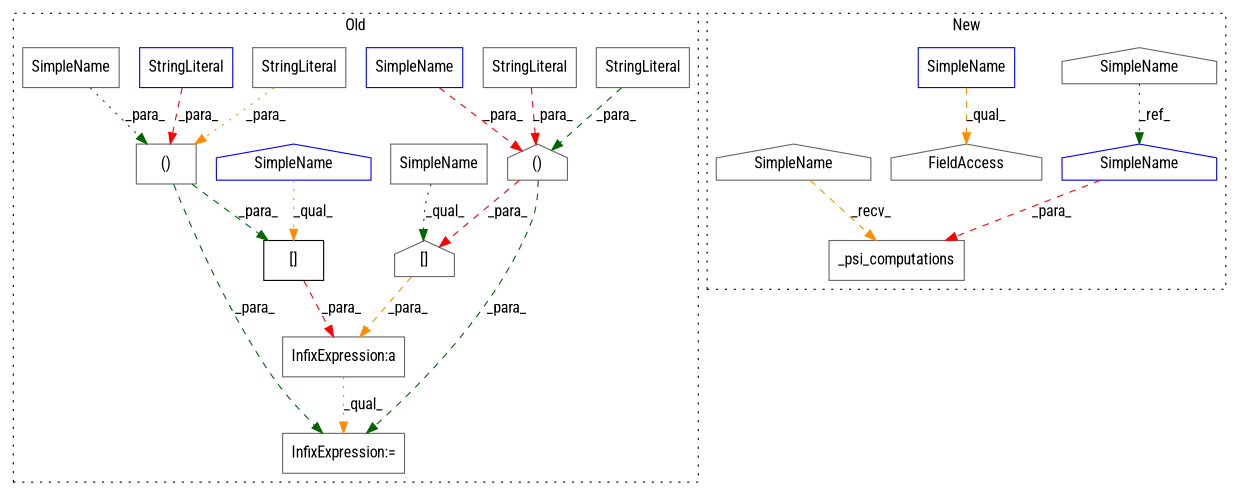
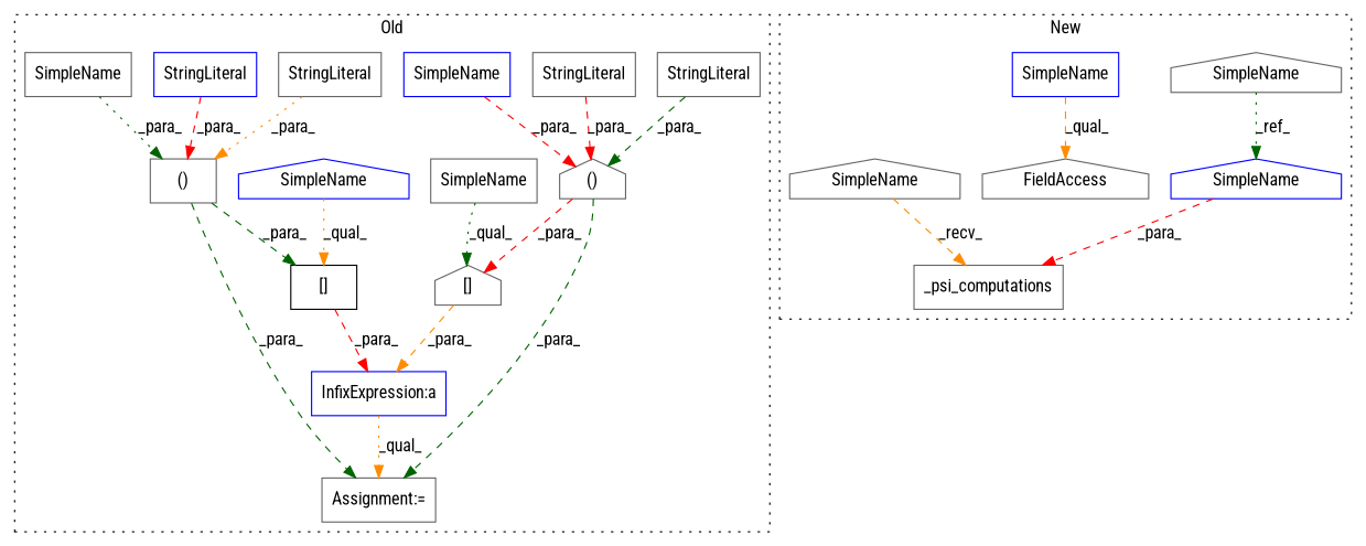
  digraph {
    fontname="Roboto Condensed"
    node [a=42 color=gray40 fontname="Roboto Condensed" l=1 s=4439 shape=box]
    edge [color=darkgreen fontname="Roboto Condensed" style=dashed]
    n1 [a=2 l="7,2" label="[]" s="4432,4501" shape=house]
    n2 [a=106 l=62 label="()" shape=house]
    n3 [a=2 color=black l="7,2" label="[]" s="4358,4427"]
-   n4 [a=27 l=3 label="InfixExpression:a" s=4429]
+   n4 [a=27 color=blue l=3 label="InfixExpression:a" s=4429]
    n5 [a=106 l=62 label="()" s=4365]
-   n6 [a=7 label="InfixExpression:=" s=4356]
+   n6 [a=7 label="Assignment:=" s=4356]
    n7 [a=45 l=16 label=StringLiteral s=4411]
    n8 [a=45 l=16 label=StringLiteral]
    n9 [a=45 l=16 label=StringLiteral s=4468]
    n10 [a=45 color=blue l=16 label=StringLiteral s=4365]
    n11 [l=4 label=SimpleName s=4394]
    n12 [color=blue l=4 label=SimpleName s=4497]
    n13 [color=blue label=SimpleName s=4358 shape=house]
    n14 [label=SimpleName s=4432]
    n15 [a=32 l="18,1" label=_psi_computations s="4495,4519"]
    n16 [label=SimpleName s=4438 shape=house]
    n17 [a=22 l=7 label=FieldAccess s=4533 shape=house]
    n18 [color=blue l=4 label=SimpleName s=4533]
    n19 [l=4 label=SimpleName s=4490 shape=house]
    n20 [color=blue label=SimpleName s=4513 shape=house]
    subgraph cluster_1 {
      label=Old
      style=dotted
      n1
      n2
      n3
      n4
      n5
      n6
      n7
      n8
      n9
      n10
      n11
      n12
      n13
      n14
    }
    subgraph cluster_2 {
      label=New
      style=dotted
      n15
      n16
      n17
      n18
      n19
      n20
    }
    n1 -> n4 [color=darkorange label=_para_]
    n2 -> n1 [color=red label=_para_]
    n2 -> n6 [label=_para_]
    n3 -> n4 [color=red label=_para_]
    n4 -> n6 [color=darkorange label=_qual_ style=dotted]
    n5 -> n3 [label=_para_]
    n5 -> n6 [label=_para_]
    n7 -> n5 [color=darkorange label=_para_ style=dotted]
    n8 -> n2 [label=_para_]
    n9 -> n2 [color=red label=_para_]
    n10 -> n5 [color=red label=_para_]
    n11 -> n5 [label=_para_ style=dotted]
    n12 -> n2 [color=red label=_para_]
    n13 -> n3 [color=darkorange label=_qual_ style=dotted]
    n14 -> n1 [label=_qual_ style=dotted]
    n16 -> n20 [label=_ref_ style=dotted]
    n18 -> n17 [color=darkorange label=_qual_]
    n19 -> n15 [color=darkorange label=_recv_]
    n20 -> n15 [color=red label=_para_]
  }
